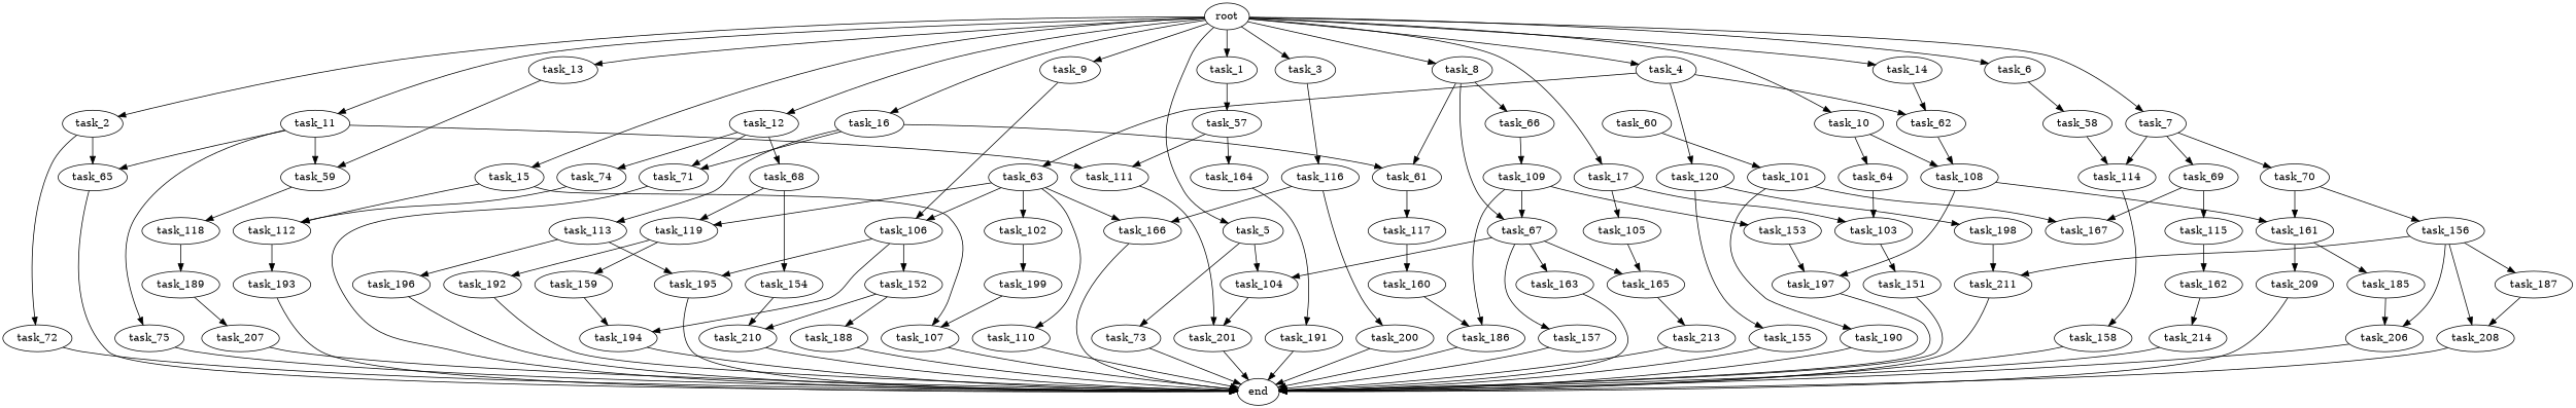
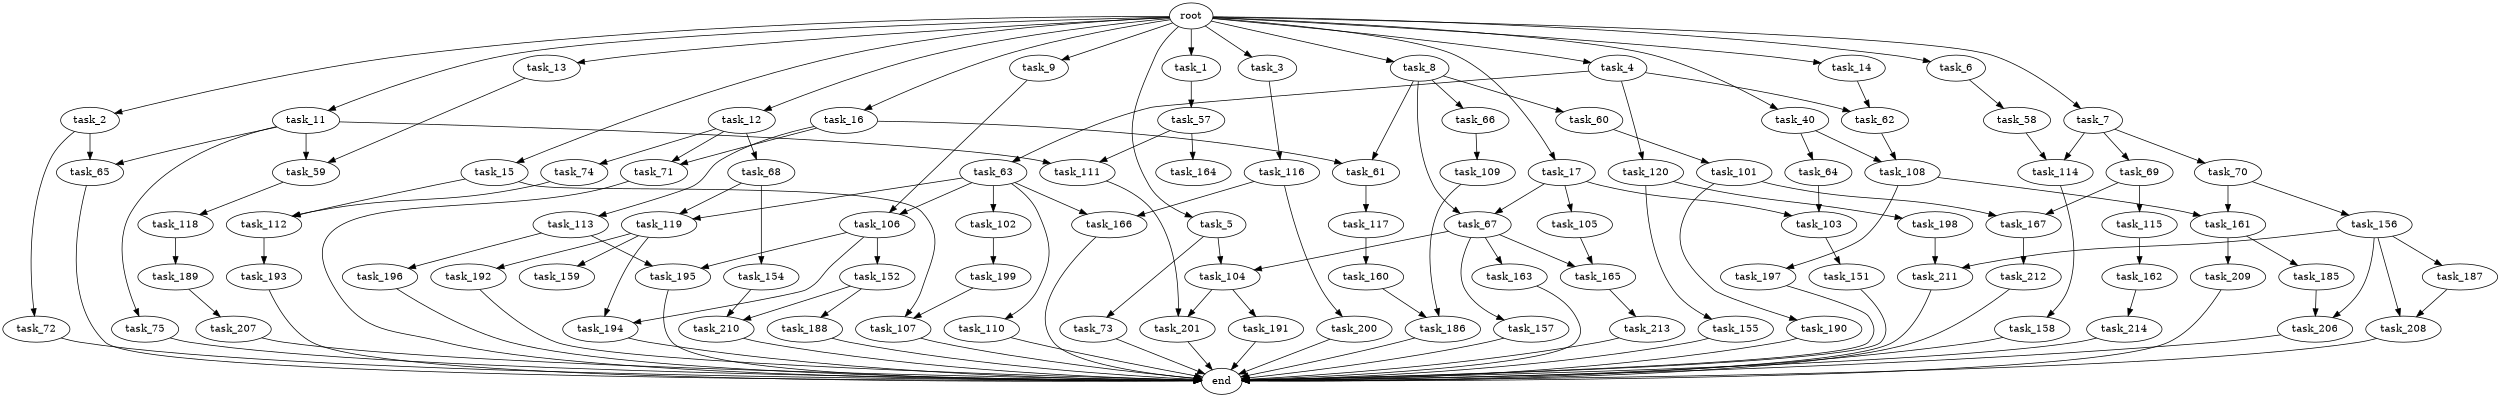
  digraph {
    root
    task_1
    task_2
    task_3
    task_4
    task_5
    task_6
    task_7
    task_8
    task_9
-   task_10
+   task_10 [label=task_40]
    task_11
    task_12
    task_13
    task_14
    task_15
    task_16
    task_17
    task_57
    task_65
    task_72
    task_116
    task_62
    task_63
    task_120
    task_73
    task_104
    task_58
    task_69
    task_70
    task_114
    task_60
    task_61
    task_66
    task_67
    task_106
    task_64
    task_108
    task_59
    task_75
    task_111
    task_68
    task_71
    task_74
    task_107
    task_112
    task_113
    task_103
    task_105
    task_164
    end
    task_166
    task_200
    task_102
    task_110
    task_119
    task_155
    task_198
    task_201
    task_115
    task_167
    task_156
    task_161
    task_158
    task_101
    task_117
    task_109
    task_157
    task_163
    task_165
    task_152
    task_194
    task_195
    task_197
    task_118
    task_154
    task_193
    task_196
    task_151
    task_191
    task_189
    task_190
    task_160
    task_199
    task_159
    task_192
-   task_153
    task_186
    task_213
    task_210
    task_162
+   task_212
    task_187
    task_206
    task_208
    task_211
    task_185
    task_209
    task_188
    task_214
    task_207
    root -> task_1
    root -> task_2
    root -> task_3
    root -> task_4
    root -> task_5
    root -> task_6
    root -> task_7
    root -> task_8
    root -> task_9
    root -> task_10
    root -> task_11
    root -> task_12
    root -> task_13
    root -> task_14
    root -> task_15
    root -> task_16
    root -> task_17
    task_1 -> task_57
    task_2 -> task_65
    task_2 -> task_72
    task_3 -> task_116
    task_4 -> task_62
    task_4 -> task_63
    task_4 -> task_120
    task_5 -> task_73
    task_5 -> task_104
    task_6 -> task_58
    task_7 -> task_69
    task_7 -> task_70
    task_7 -> task_114
+   task_8 -> task_60
    task_8 -> task_61
    task_8 -> task_66
    task_8 -> task_67
    task_9 -> task_106
    task_10 -> task_64
    task_10 -> task_108
    task_11 -> task_65
    task_11 -> task_59
    task_11 -> task_75
    task_11 -> task_111
    task_12 -> task_68
    task_12 -> task_71
    task_12 -> task_74
    task_13 -> task_59
    task_14 -> task_62
    task_15 -> task_107
    task_15 -> task_112
    task_16 -> task_61
    task_16 -> task_71
    task_16 -> task_113
-   task_109 -> task_67
+   task_17 -> task_67
    task_17 -> task_103
    task_17 -> task_105
    task_57 -> task_111
    task_57 -> task_164
    task_65 -> end
    task_72 -> end
    task_116 -> task_166
    task_116 -> task_200
    task_62 -> task_108
    task_63 -> task_106
    task_63 -> task_166
    task_63 -> task_102
    task_63 -> task_110
    task_63 -> task_119
    task_120 -> task_155
    task_120 -> task_198
    task_73 -> end
    task_104 -> task_201
    task_58 -> task_114
    task_69 -> task_115
    task_69 -> task_167
    task_70 -> task_156
    task_70 -> task_161
    task_114 -> task_158
    task_60 -> task_101
    task_61 -> task_117
    task_66 -> task_109
    task_67 -> task_104
    task_67 -> task_157
    task_67 -> task_163
    task_67 -> task_165
    task_106 -> task_152
    task_106 -> task_194
    task_106 -> task_195
    task_64 -> task_103
    task_108 -> task_161
    task_108 -> task_197
    task_59 -> task_118
    task_75 -> end
    task_111 -> task_201
    task_68 -> task_119
    task_68 -> task_154
    task_71 -> end
    task_74 -> task_112
    task_107 -> end
    task_112 -> task_193
    task_113 -> task_195
    task_113 -> task_196
    task_103 -> task_151
    task_105 -> task_165
-   task_164 -> task_191
+   task_104 -> task_191
    task_166 -> end
    task_200 -> end
    task_102 -> task_199
    task_110 -> end
-   task_159 -> task_194
+   task_119 -> task_194
    task_119 -> task_159
    task_119 -> task_192
    task_155 -> end
    task_198 -> task_211
    task_201 -> end
    task_115 -> task_162
+   task_167 -> task_212
    task_156 -> task_187
    task_156 -> task_206
    task_156 -> task_208
    task_156 -> task_211
    task_161 -> task_185
    task_161 -> task_209
    task_158 -> end
    task_101 -> task_167
    task_101 -> task_190
    task_117 -> task_160
-   task_109 -> task_153
    task_109 -> task_186
    task_157 -> end
    task_163 -> end
    task_165 -> task_213
    task_152 -> task_210
    task_152 -> task_188
    task_194 -> end
    task_195 -> end
    task_197 -> end
    task_118 -> task_189
    task_154 -> task_210
    task_193 -> end
    task_196 -> end
    task_151 -> end
    task_191 -> end
    task_189 -> task_207
    task_190 -> end
    task_160 -> task_186
    task_199 -> task_107
    task_192 -> end
-   task_153 -> task_197
    task_186 -> end
    task_213 -> end
    task_210 -> end
    task_162 -> task_214
+   task_212 -> end
    task_187 -> task_208
    task_206 -> end
    task_208 -> end
    task_211 -> end
    task_185 -> task_206
    task_209 -> end
    task_188 -> end
    task_214 -> end
    task_207 -> end
  }
